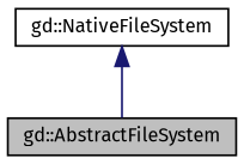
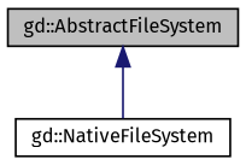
  digraph {
    fontname="Fira Sans"
    node [color=black fontname="Fira Sans" fontsize=10 shape=record style=filled]
    n1 [fillcolor=grey75 fontcolor=black height=0.2 label="gd::AbstractFileSystem" width=0.4]
    n2 [fillcolor=white height=0.2 label="gd::NativeFileSystem" width=0.4]
-   n2 -> n1 [color=midnightblue dir=back fontname="Fira Sans" fontsize=10 labelfontname=Helvetica labelfontsize=10 style=solid]
+   n1 -> n2 [color=midnightblue dir=back fontname="Fira Sans" fontsize=10 labelfontname=Helvetica labelfontsize=10 style=solid]
  }
